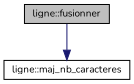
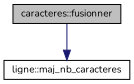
  digraph {
    rankdir=TB
    fontname=Nunito
    node [color=black fontname=Nunito fontsize=10 shape=record style=filled]
-   n1 [fillcolor=grey75 fontcolor=black height=0.2 label="ligne::fusionner" width=0.4]
+   n1 [fillcolor=grey75 fontcolor=black height=0.2 label="caracteres::fusionner" width=0.4]
    n2 [fillcolor=white height=0.2 label="ligne::maj_nb_caracteres" width=0.4]
    n1 -> n2 [color=midnightblue fontname=Nunito fontsize=10 labelfontname=Helvetica labelfontsize=10 style=solid]
  }
